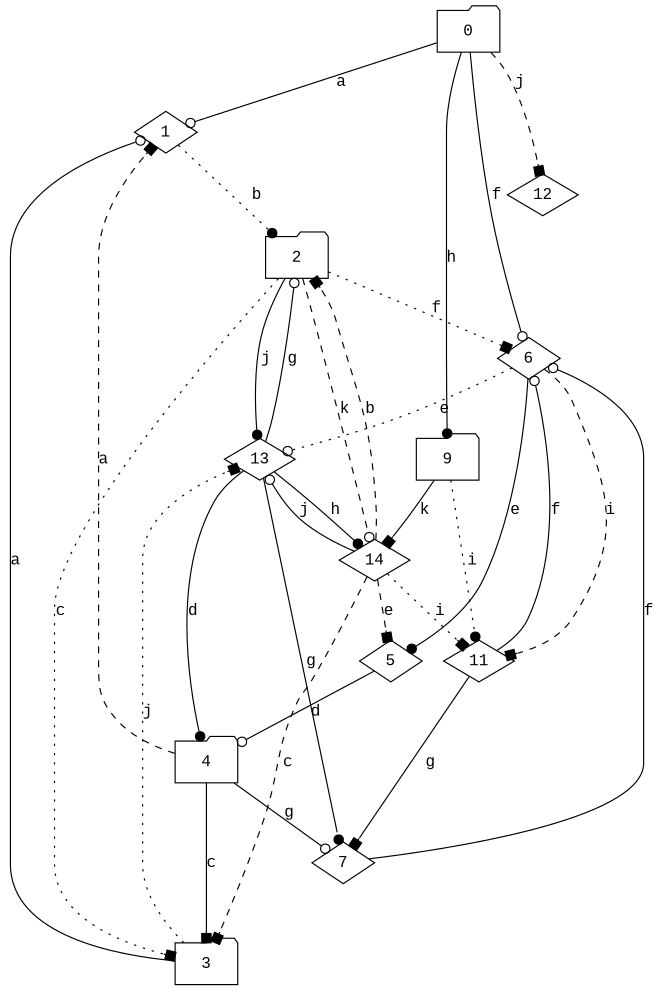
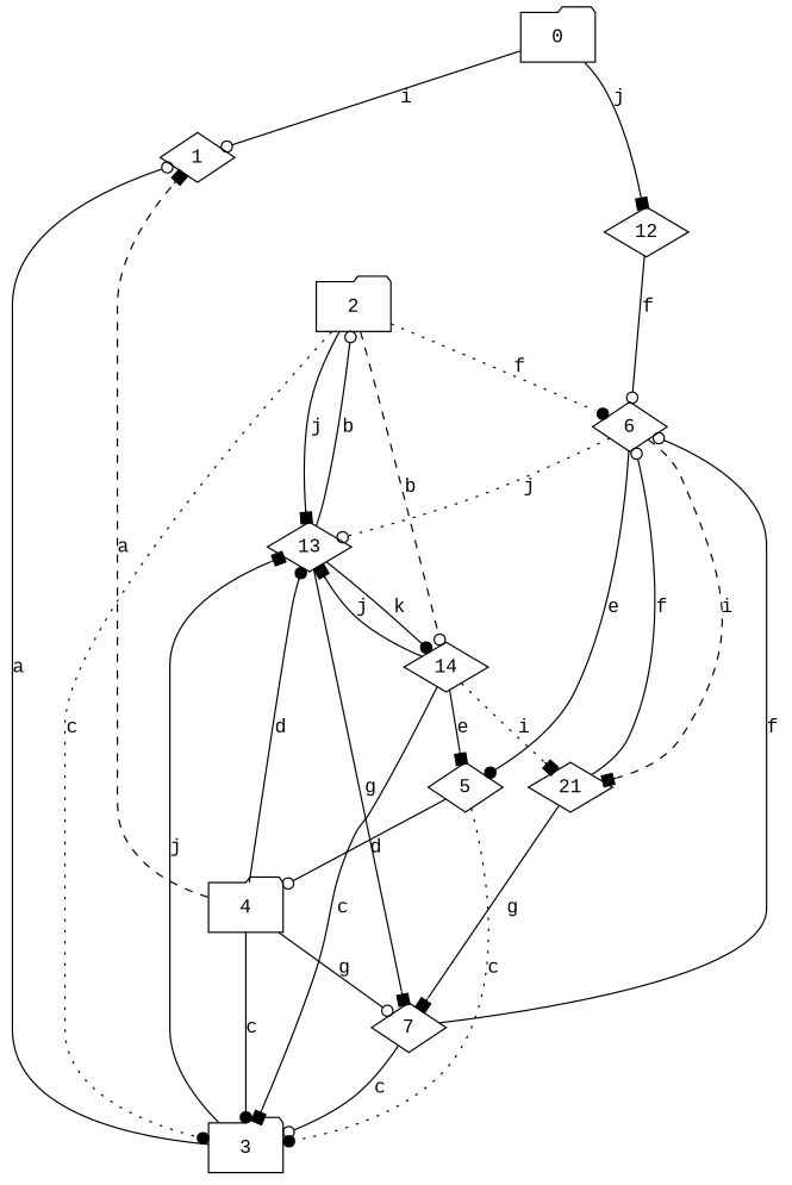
  strict digraph {
    fontname="Liberation Mono"
    node [fontname="Liberation Mono" shape=diamond]
    edge [arrowhead=odot fontname="Liberation Mono" style=solid]
    0 [shape=folder]
    1
    6
-   9 [shape=folder]
    12
    2 [shape=folder]
    13
    5
-   11
+   11 [label=21]
    14
    3 [shape=folder]
    4 [shape=folder]
    7
-   0 -> 1 [label=a]
-   0 -> 6 [label=f]
-   0 -> 9 [arrowhead=dot label=h]
-   0 -> 12 [arrowhead=box label=j style=dashed]
-   1 -> 2 [arrowhead=dot label=b style=dotted]
-   6 -> 13 [label=e style=dotted]
+   0 -> 1 [label=i]
+   12 -> 6 [label=f]
+   0 -> 12 [arrowhead=box label=j]
+   6 -> 13 [label=j style=dotted]
    6 -> 5 [arrowhead=dot label=e]
    6 -> 11 [arrowhead=box label=i style=dashed]
-   9 -> 11 [arrowhead=dot label=i style=dotted]
-   9 -> 14 [arrowhead=box label=k]
-   2 -> 6 [arrowhead=box label=f style=dotted]
-   2 -> 13 [arrowhead=dot label=j]
-   2 -> 14 [label=k style=dashed]
-   2 -> 3 [arrowhead=box label=c style=dotted]
-   13 -> 2 [label=g]
-   13 -> 14 [arrowhead=dot label=h]
-   13 -> 4 [arrowhead=dot label=d]
-   13 -> 7 [arrowhead=dot label=g]
+   2 -> 6 [arrowhead=dot label=f style=dotted]
+   2 -> 13 [arrowhead=box label=j]
+   2 -> 14 [label=b style=dashed]
+   2 -> 3 [arrowhead=dot label=c style=dotted]
+   13 -> 2 [label=b]
+   13 -> 14 [arrowhead=dot label=k]
+   4 -> 13 [arrowhead=dot label=d]
+   13 -> 7 [arrowhead=box label=g]
+   5 -> 3 [arrowhead=dot label=c style=dotted]
    5 -> 4 [label=d]
    11 -> 6 [label=f]
    11 -> 7 [arrowhead=box label=g]
-   14 -> 2 [arrowhead=box label=b style=dashed]
-   14 -> 13 [label=j]
-   14 -> 5 [arrowhead=box label=e style=dashed]
+   14 -> 13 [arrowhead=box label=j]
+   14 -> 5 [arrowhead=box label=e]
    14 -> 11 [arrowhead=box label=i style=dotted]
-   14 -> 3 [arrowhead=box label=c style=dashed]
+   14 -> 3 [arrowhead=box label=c]
    3 -> 1 [label=a]
-   3 -> 13 [arrowhead=box label=j style=dotted]
+   3 -> 13 [arrowhead=box label=j]
    4 -> 1 [arrowhead=box label=a style=dashed]
-   4 -> 3 [arrowhead=box label=c]
+   4 -> 3 [arrowhead=dot label=c]
    4 -> 7 [label=g]
    7 -> 6 [label=f]
+   7 -> 3 [label=c]
  }
